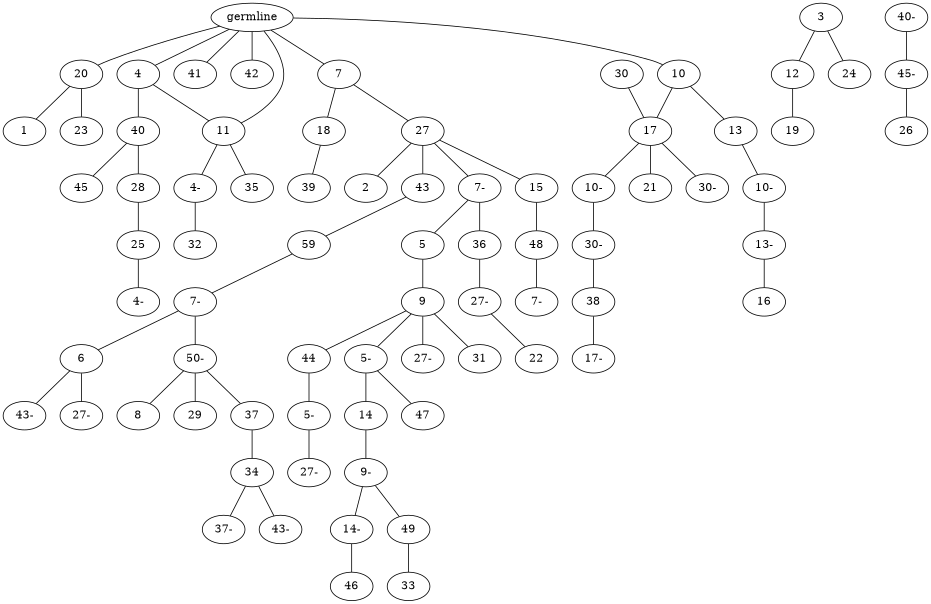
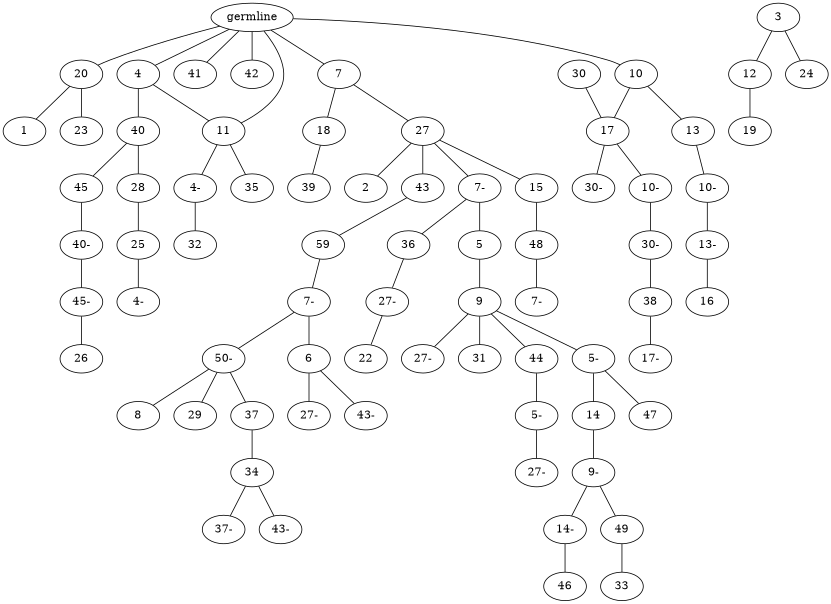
  graph {
    n1 [label=germline]
    n2 [label=10]
    n3 [label=20]
    n4 [label=4]
    n5 [label=41]
    n6 [label=42]
    n7 [label=7]
    n8 [label=11]
    n9 [label=13]
    n10 [label=17]
    n11 [label=1]
    n12 [label=23]
    n13 [label=3]
    n14 [label=12]
    n15 [label=24]
    n16 [label=40]
    n17 [label=18]
    n18 [label=27]
    n19 [label="10-"]
    n20 [label=30]
    n21 [label="13-"]
    n22 [label=16]
    n23 [label="10-"]
-   n24 [label=21]
    n25 [label="30-"]
    n26 [label="30-"]
    n27 [label=38]
    n28 [label="17-"]
    n29 [label=19]
    n30 [label=35]
    n31 [label="4-"]
    n32 [label=28]
    n33 [label=45]
    n34 [label=32]
    n35 [label=25]
    n36 [label="40-"]
    n37 [label="4-"]
    n38 [label="45-"]
    n39 [label=26]
    n40 [label=39]
    n41 [label=15]
    n42 [label=2]
    n43 [label=43]
    n44 [label="7-"]
    n45 [label=48]
    n46 [label=59]
    n47 [label=36]
    n48 [label=5]
    n49 [label="7-"]
    n50 [label="7-"]
    n51 [label="50-"]
    n52 [label=6]
    n53 [label=29]
    n54 [label=37]
    n55 [label=8]
    n56 [label="27-"]
    n57 [label="43-"]
    n58 [label=34]
    n59 [label="37-"]
    n60 [label="43-"]
    n61 [label="27-"]
    n62 [label=9]
    n63 [label=22]
    n64 [label="27-"]
    n65 [label=31]
    n66 [label=44]
    n67 [label="5-"]
    n68 [label="5-"]
    n69 [label=14]
    n70 [label=47]
    n71 [label="27-"]
    n72 [label="9-"]
    n73 [label="14-"]
    n74 [label=49]
    n75 [label=46]
    n76 [label=33]
    n1 -- n2
    n1 -- n3
    n1 -- n4
    n1 -- n5
    n1 -- n6
    n1 -- n7
    n1 -- n8
    n2 -- n9
    n2 -- n10
    n3 -- n11
    n3 -- n12
    n4 -- n8
    n4 -- n16
    n7 -- n17
    n7 -- n18
    n8 -- n30
    n8 -- n31
    n9 -- n19
    n10 -- n23
-   n10 -- n24
    n10 -- n25
    n13 -- n14
    n13 -- n15
    n14 -- n29
    n16 -- n32
    n16 -- n33
    n17 -- n40
    n18 -- n41
    n18 -- n42
    n18 -- n43
    n18 -- n44
    n19 -- n21
    n20 -- n10
    n21 -- n22
    n23 -- n26
    n26 -- n27
    n27 -- n28
    n31 -- n34
    n32 -- n35
+   n33 -- n36
    n35 -- n37
    n36 -- n38
    n38 -- n39
    n41 -- n45
    n43 -- n46
    n44 -- n47
    n44 -- n48
    n45 -- n49
    n46 -- n50
    n47 -- n61
    n48 -- n62
    n50 -- n51
    n50 -- n52
    n51 -- n53
    n51 -- n54
    n51 -- n55
    n52 -- n56
    n52 -- n57
    n54 -- n58
    n58 -- n59
    n58 -- n60
    n61 -- n63
    n62 -- n64
    n62 -- n65
    n62 -- n66
    n62 -- n67
    n66 -- n68
    n67 -- n69
    n67 -- n70
    n68 -- n71
    n69 -- n72
    n72 -- n73
    n72 -- n74
    n73 -- n75
    n74 -- n76
  }
